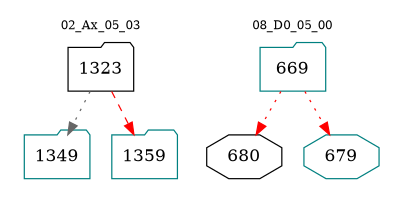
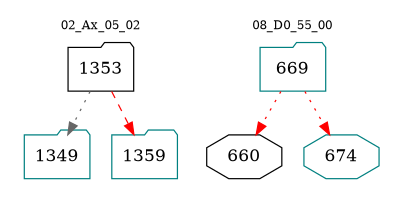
  digraph {
    node [color=teal shape=folder]
    edge [color=red style=dotted]
-   n1 [color=black label=1323]
+   n1 [color=black label=1353]
    n2 [label=1349]
    n3 [label=1359]
    n4 [label=669]
-   n5 [color=black label=680 shape=octagon]
-   n6 [label=679 shape=octagon]
+   n5 [color=black label=660 shape=octagon]
+   n6 [label=674 shape=octagon]
    subgraph cluster_1 {
      color=white
      fontsize=10
-     label="02_Ax_05_03"
+     label="02_Ax_05_02"
      n1
      n2
      n3
    }
    subgraph cluster_2 {
      color=white
      fontsize=10
-     label="08_D0_05_00"
+     label="08_D0_55_00"
      n4
      n5
      n6
    }
    n1 -> n2 [color=gray40]
    n1 -> n3 [style=dashed]
    n4 -> n5
    n4 -> n6
  }
